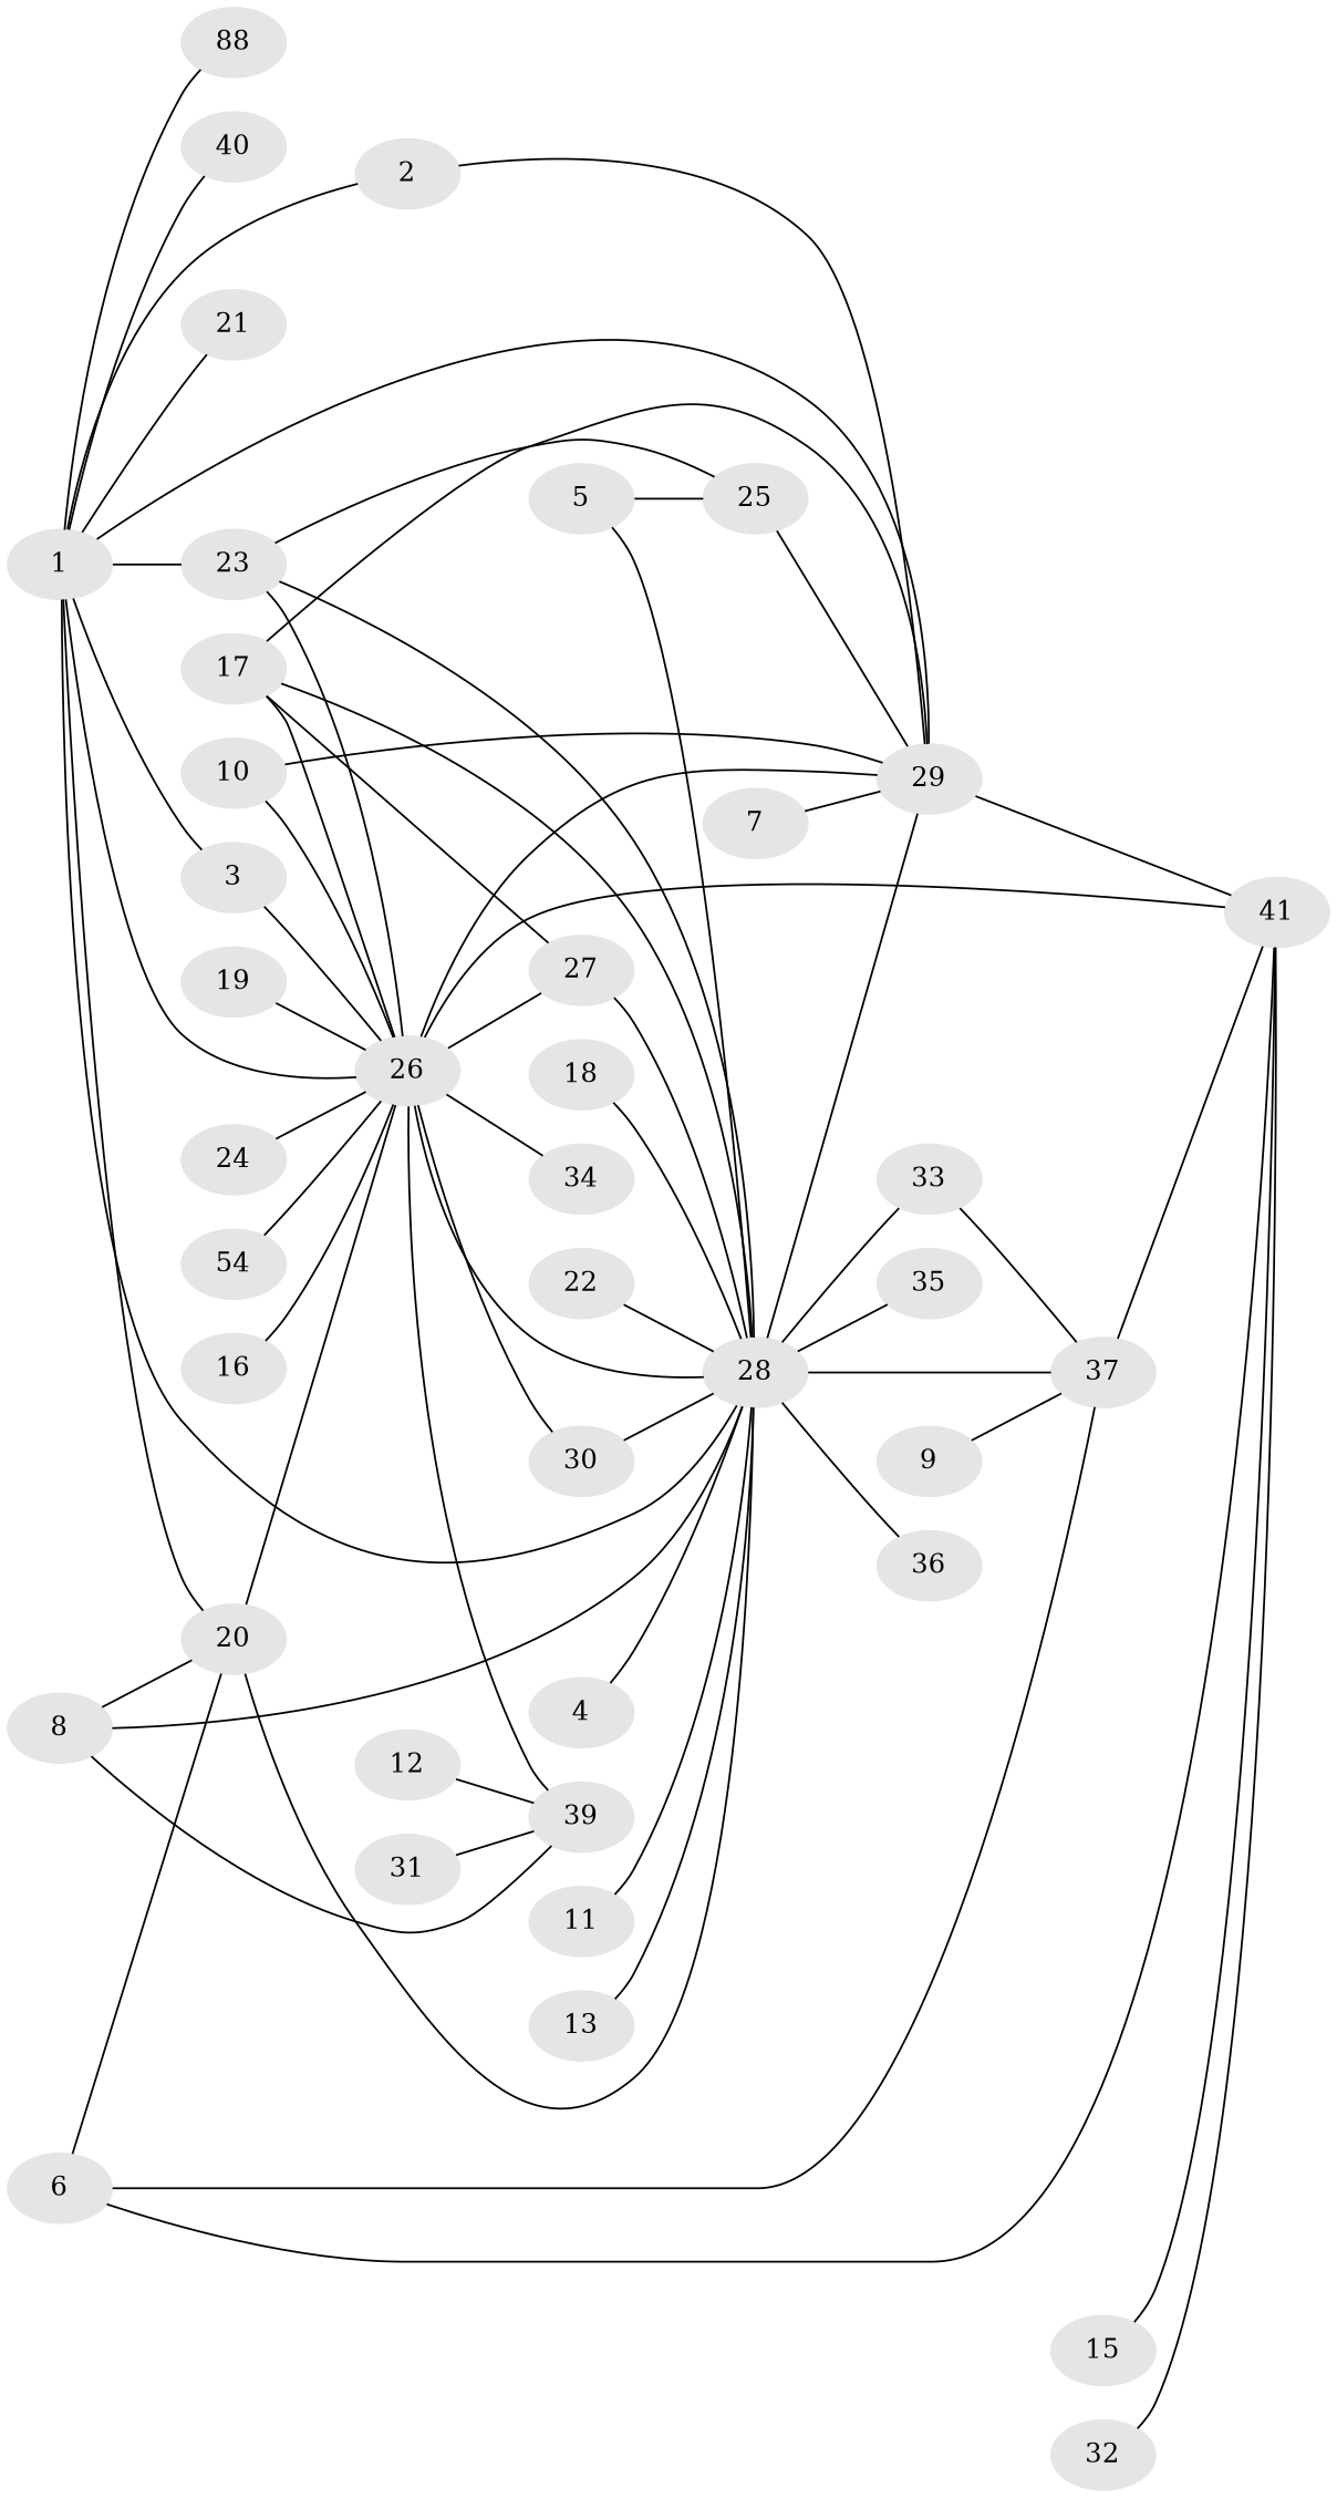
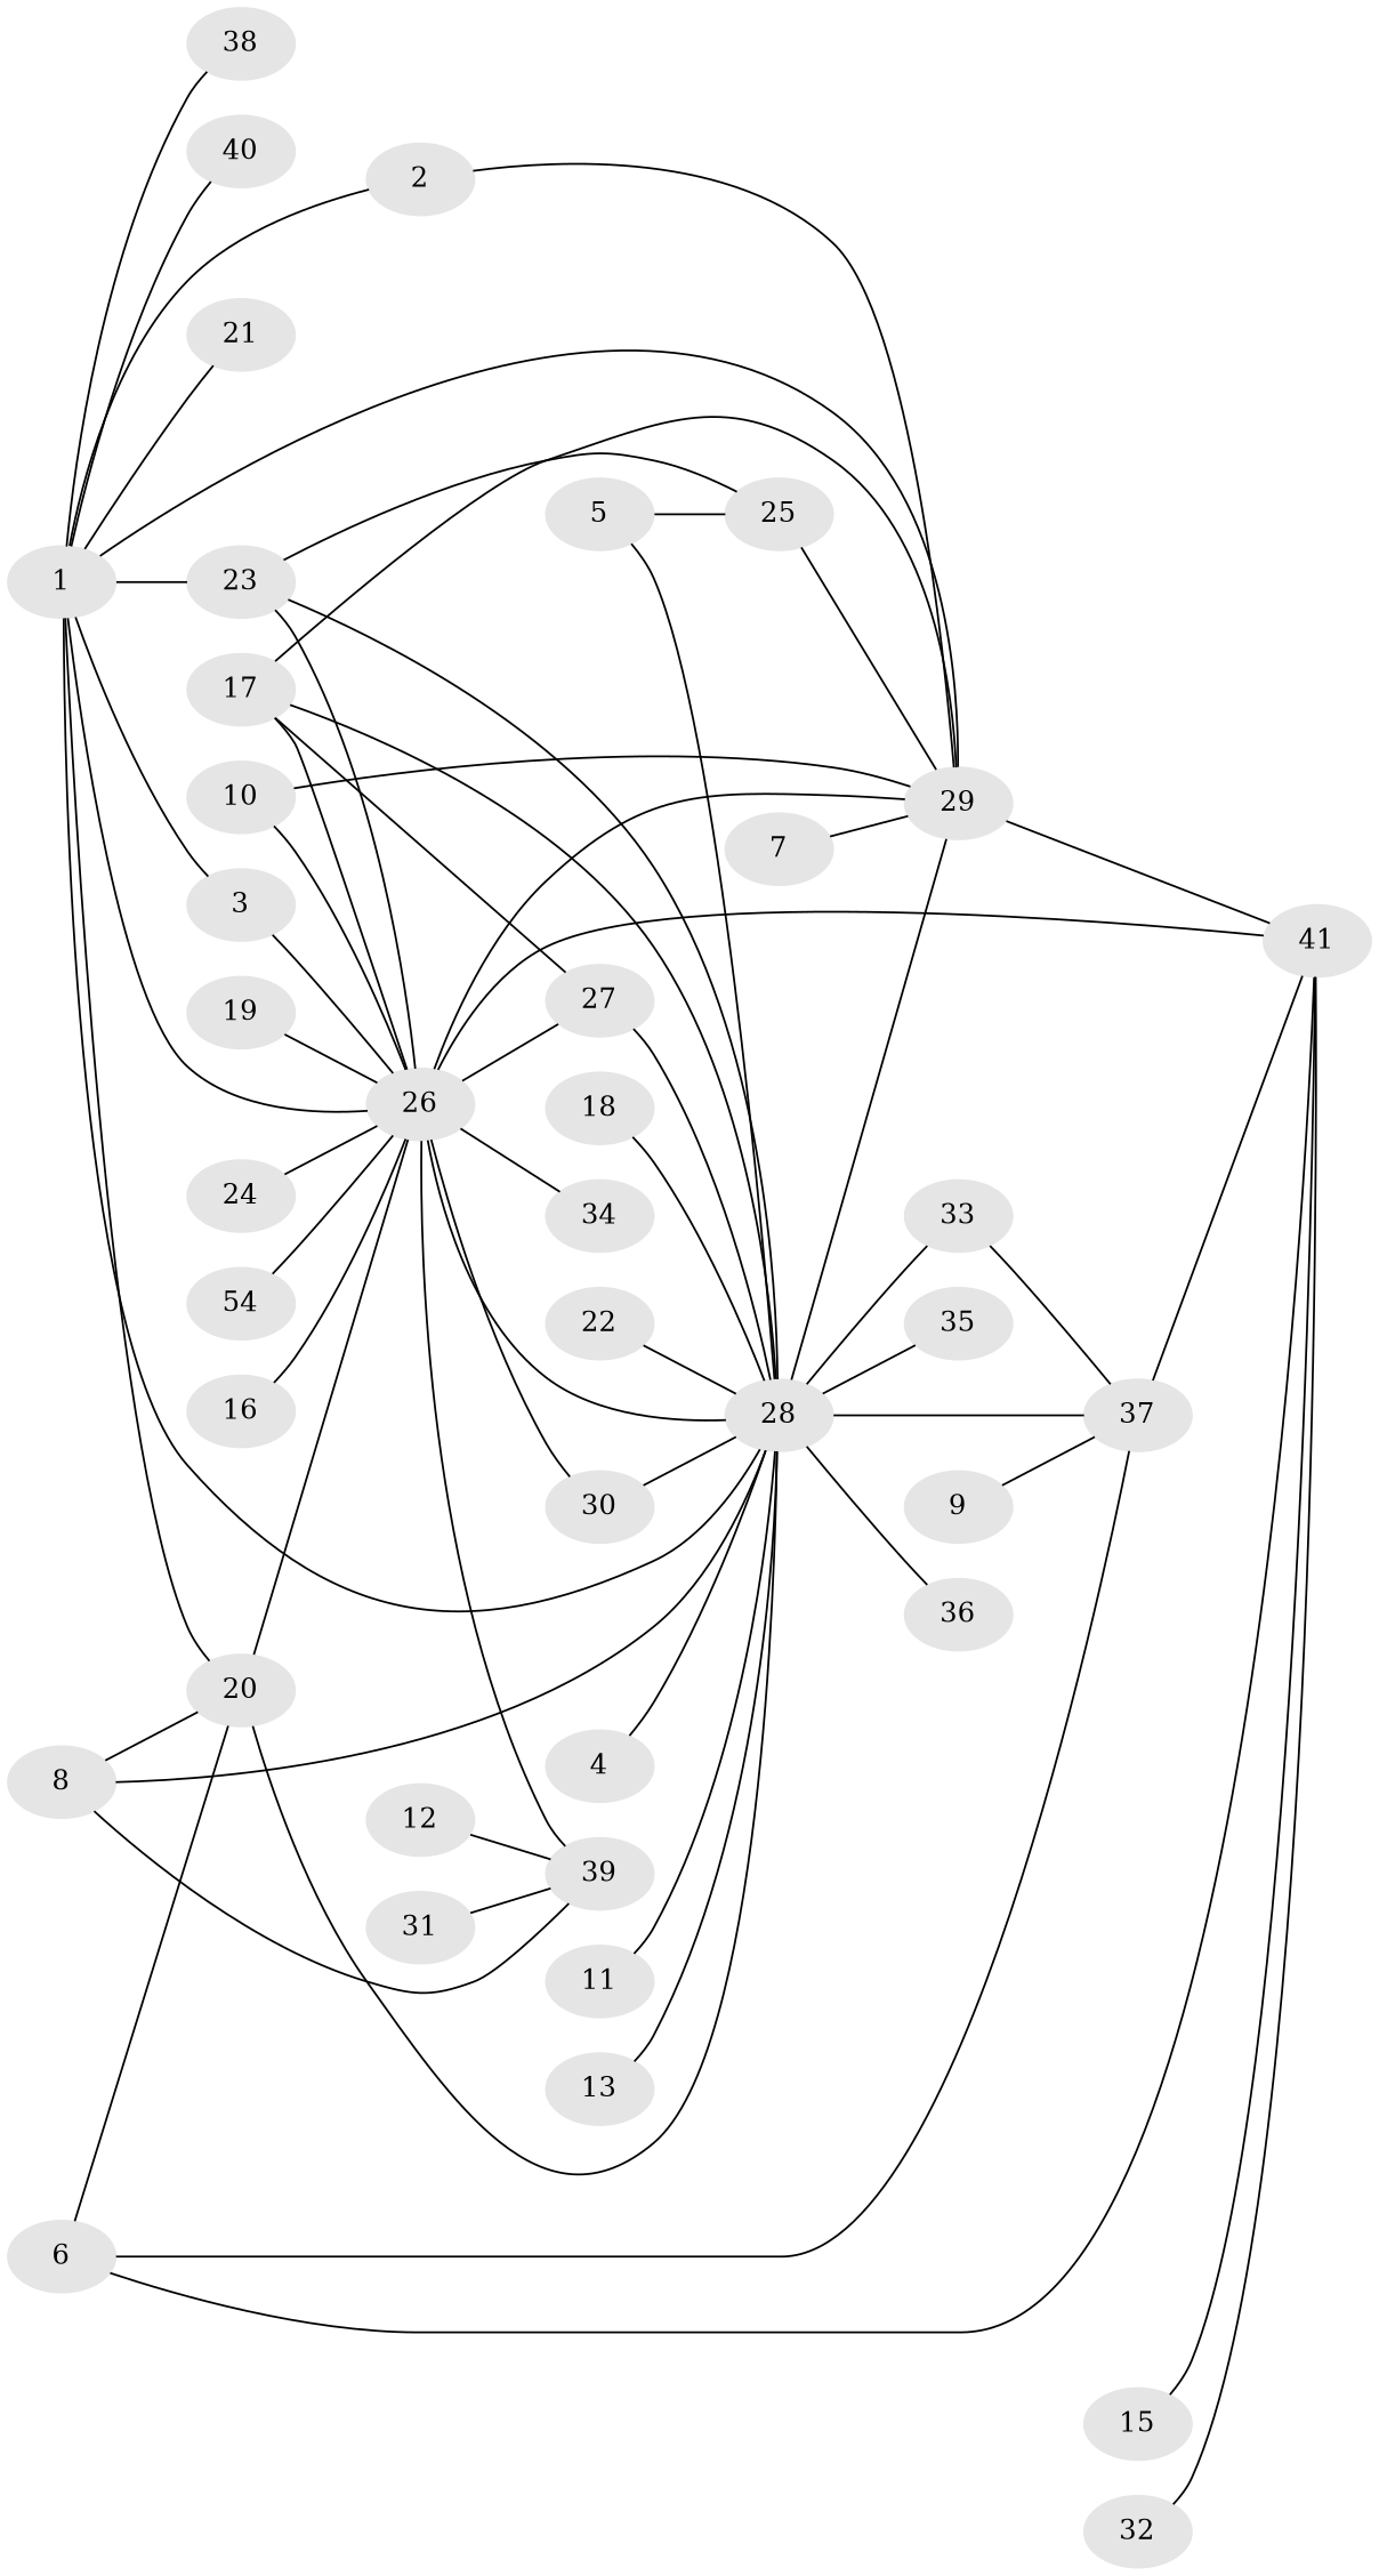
  graph {
    rankdir=LR
    node [color=gray90 style=filled]
    edge [weight=1.0]
    1
    2
    3
    20
    21
    23
    26
    28
    29
-   38 [label=88]
+   38
    40
    25
    41
    39
    27
    30
    34
    37
    33
    35
    36
    4
    5
    6
    7
    8
    9
    10
    11
    12
    13
    n32 [label=54]
    15
    16
    17
    18
    19
    22
    24
    31
    32
    1 -- 2
    1 -- 3
    1 -- 20
    1 -- 21
    1 -- 23
    1 -- 26
    1 -- 28 [weight=2.0]
    1 -- 29
    1 -- 38
    1 -- 40
    2 -- 29
    3 -- 26
    20 -- 26
    20 -- 28
    23 -- 26
    23 -- 28
    23 -- 25
    26 -- 28 [weight=2.0]
    26 -- 29
    26 -- 41 [weight=2.0]
    26 -- 39
    26 -- 27
    26 -- 30
    26 -- 34
    28 -- 29
    28 -- 37 [weight=2.0]
    28 -- 33
    28 -- 35
    28 -- 36
    29 -- 41 [weight=4.0]
    25 -- 29
    27 -- 28
    30 -- 28
    37 -- 41
    33 -- 37
    4 -- 28
    5 -- 28
    5 -- 25
    6 -- 20
    6 -- 41
    6 -- 37
    7 -- 29
    8 -- 20
    8 -- 28
    8 -- 39
    9 -- 37
    10 -- 26
    10 -- 29
    11 -- 28
    12 -- 39
    13 -- 28
    n32 -- 26
    15 -- 41
    16 -- 26
    17 -- 26
    17 -- 28
    17 -- 29
    17 -- 27
    18 -- 28
    19 -- 26
    22 -- 28
    24 -- 26
    31 -- 39
    32 -- 41
  }
